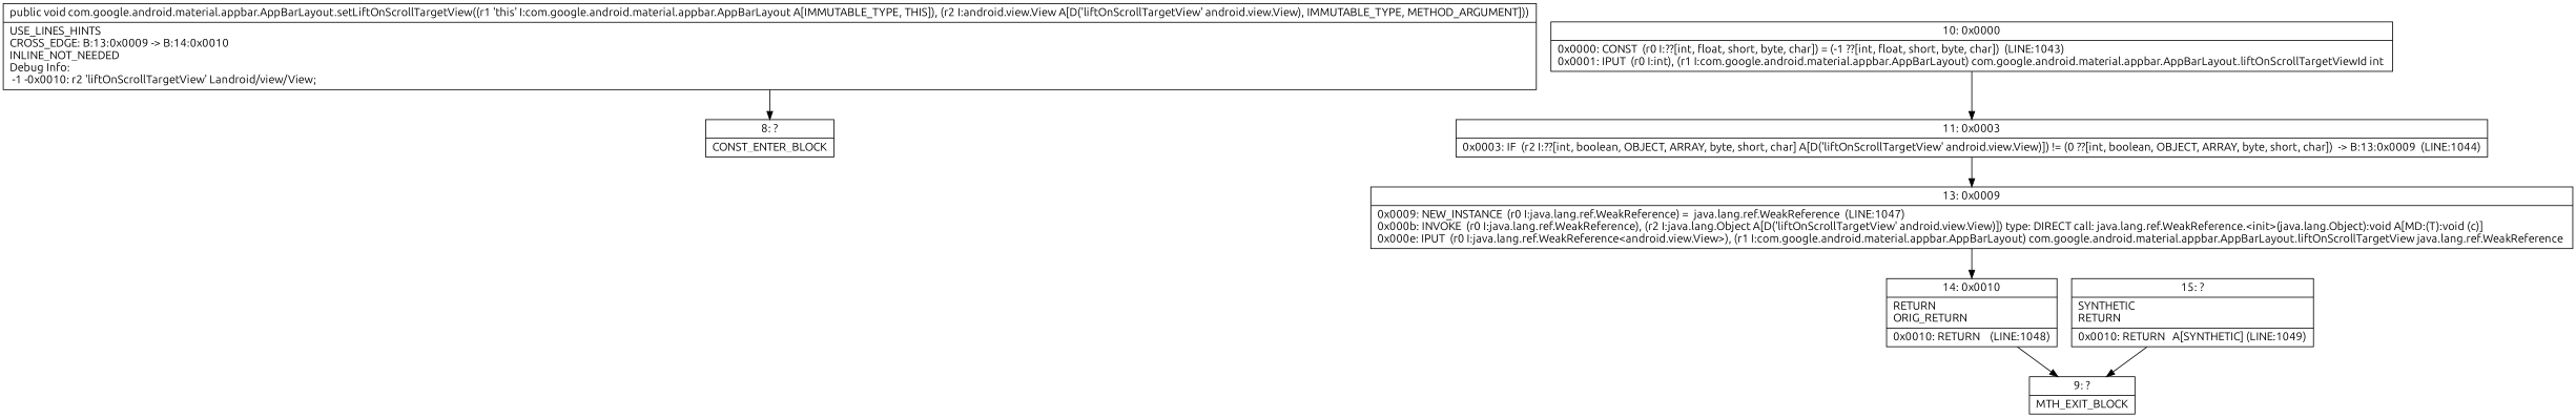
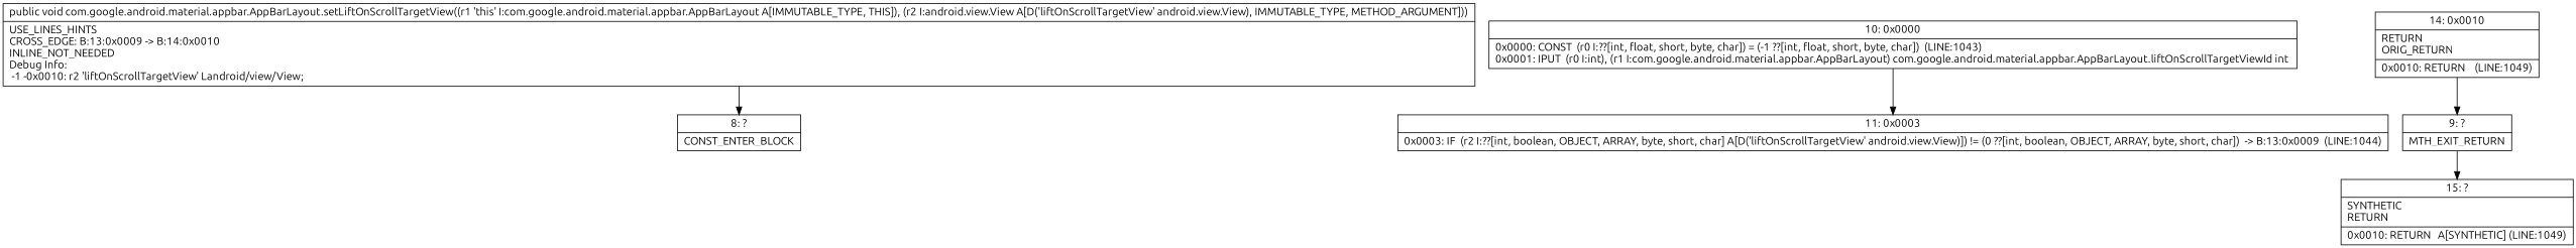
  digraph {
    fontname=Ubuntu
    node [fontname=Ubuntu shape=record]
    edge [fontname=Ubuntu]
    n1 [label="{8\:\ ?|CONST_ENTER_BLOCK\l}"]
    n2 [label="{10\:\ 0x0000|0x0000: CONST  (r0 I:??[int, float, short, byte, char]) = (\-1 ??[int, float, short, byte, char])  (LINE:1043)\l0x0001: IPUT  (r0 I:int), (r1 I:com.google.android.material.appbar.AppBarLayout) com.google.android.material.appbar.AppBarLayout.liftOnScrollTargetViewId int \l}"]
    n3 [label="{11\:\ 0x0003|0x0003: IF  (r2 I:??[int, boolean, OBJECT, ARRAY, byte, short, char] A[D('liftOnScrollTargetView' android.view.View)]) != (0 ??[int, boolean, OBJECT, ARRAY, byte, short, char])  \-\> B:13:0x0009  (LINE:1044)\l}"]
-   n4 [label="{13\:\ 0x0009|0x0009: NEW_INSTANCE  (r0 I:java.lang.ref.WeakReference) =  java.lang.ref.WeakReference  (LINE:1047)\l0x000b: INVOKE  (r0 I:java.lang.ref.WeakReference), (r2 I:java.lang.Object A[D('liftOnScrollTargetView' android.view.View)]) type: DIRECT call: java.lang.ref.WeakReference.\<init\>(java.lang.Object):void A[MD:(T):void (c)]\l0x000e: IPUT  (r0 I:java.lang.ref.WeakReference\<android.view.View\>), (r1 I:com.google.android.material.appbar.AppBarLayout) com.google.android.material.appbar.AppBarLayout.liftOnScrollTargetView java.lang.ref.WeakReference \l}"]
-   n5 [label="{14\:\ 0x0010|RETURN\lORIG_RETURN\l|0x0010: RETURN    (LINE:1048)\l}"]
+   n5 [label="{14\:\ 0x0010|RETURN\lORIG_RETURN\l|0x0010: RETURN    (LINE:1049)\l}"]
    n6 [label="{15\:\ ?|SYNTHETIC\lRETURN\l|0x0010: RETURN   A[SYNTHETIC] (LINE:1049)\l}"]
-   n7 [label="{9\:\ ?|MTH_EXIT_BLOCK\l}"]
+   n7 [label="{9\:\ ?|MTH_EXIT_RETURN\l}"]
    n8 [label="{public void com.google.android.material.appbar.AppBarLayout.setLiftOnScrollTargetView((r1 'this' I:com.google.android.material.appbar.AppBarLayout A[IMMUTABLE_TYPE, THIS]), (r2 I:android.view.View A[D('liftOnScrollTargetView' android.view.View), IMMUTABLE_TYPE, METHOD_ARGUMENT]))  | USE_LINES_HINTS\lCROSS_EDGE: B:13:0x0009 \-\> B:14:0x0010\lINLINE_NOT_NEEDED\lDebug Info:\l  \-1 \-0x0010: r2 'liftOnScrollTargetView' Landroid\/view\/View;\l}"]
    n2 -> n3
-   n3 -> n4
-   n4 -> n5
    n5 -> n7
-   n6 -> n7
+   n7 -> n6
    n8 -> n1
  }
